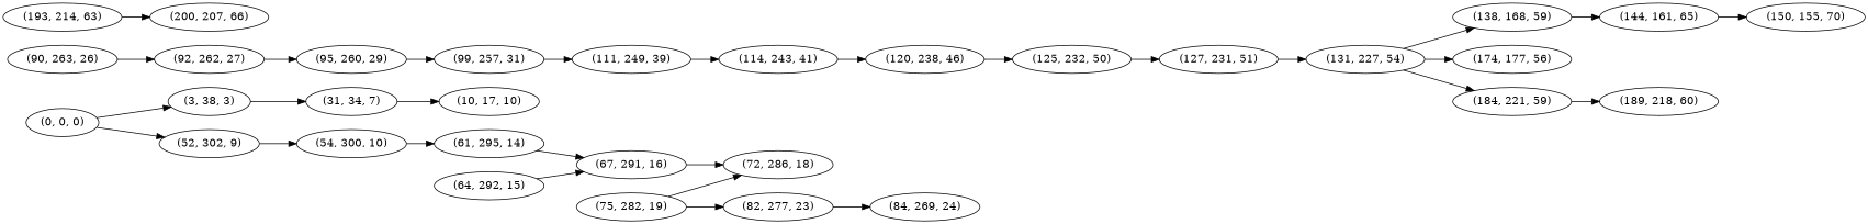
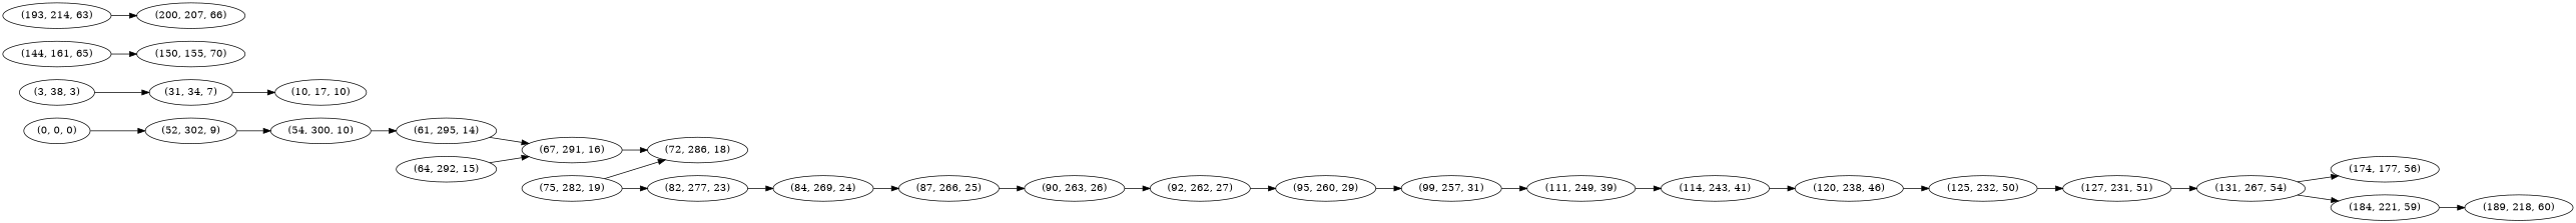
  digraph {
    rankdir=LR
    "(0, 0, 0)"
    "(3, 38, 3)"
    "(52, 302, 9)"
    "(31, 34, 7)"
    "(54, 300, 10)"
    "(10, 17, 10)"
    "(61, 295, 14)"
    "(67, 291, 16)"
    "(64, 292, 15)"
    "(72, 286, 18)"
    "(75, 282, 19)"
    "(82, 277, 23)"
    "(84, 269, 24)"
+   "(87, 266, 25)"
    "(90, 263, 26)"
    "(92, 262, 27)"
    "(95, 260, 29)"
    "(99, 257, 31)"
    "(111, 249, 39)"
    "(114, 243, 41)"
    "(120, 238, 46)"
    "(125, 232, 50)"
    "(127, 231, 51)"
-   "(131, 227, 54)"
-   "(138, 168, 59)"
+   "(131, 227, 54)" [label="(131, 267, 54)"]
    "(174, 177, 56)"
    "(184, 221, 59)"
    "(144, 161, 65)"
    "(189, 218, 60)"
    "(150, 155, 70)"
    "(193, 214, 63)"
    "(200, 207, 66)"
-   "(0, 0, 0)" -> "(3, 38, 3)"
    "(0, 0, 0)" -> "(52, 302, 9)"
    "(3, 38, 3)" -> "(31, 34, 7)"
    "(52, 302, 9)" -> "(54, 300, 10)"
    "(31, 34, 7)" -> "(10, 17, 10)"
    "(54, 300, 10)" -> "(61, 295, 14)"
    "(61, 295, 14)" -> "(67, 291, 16)"
    "(67, 291, 16)" -> "(72, 286, 18)"
    "(64, 292, 15)" -> "(67, 291, 16)"
    "(75, 282, 19)" -> "(72, 286, 18)"
    "(75, 282, 19)" -> "(82, 277, 23)"
    "(82, 277, 23)" -> "(84, 269, 24)"
+   "(84, 269, 24)" -> "(87, 266, 25)"
+   "(87, 266, 25)" -> "(90, 263, 26)"
    "(90, 263, 26)" -> "(92, 262, 27)"
    "(92, 262, 27)" -> "(95, 260, 29)"
    "(95, 260, 29)" -> "(99, 257, 31)"
    "(99, 257, 31)" -> "(111, 249, 39)"
    "(111, 249, 39)" -> "(114, 243, 41)"
    "(114, 243, 41)" -> "(120, 238, 46)"
    "(120, 238, 46)" -> "(125, 232, 50)"
    "(125, 232, 50)" -> "(127, 231, 51)"
    "(127, 231, 51)" -> "(131, 227, 54)"
-   "(131, 227, 54)" -> "(138, 168, 59)"
    "(131, 227, 54)" -> "(174, 177, 56)"
    "(131, 227, 54)" -> "(184, 221, 59)"
-   "(138, 168, 59)" -> "(144, 161, 65)"
    "(184, 221, 59)" -> "(189, 218, 60)"
    "(144, 161, 65)" -> "(150, 155, 70)"
    "(193, 214, 63)" -> "(200, 207, 66)"
  }
